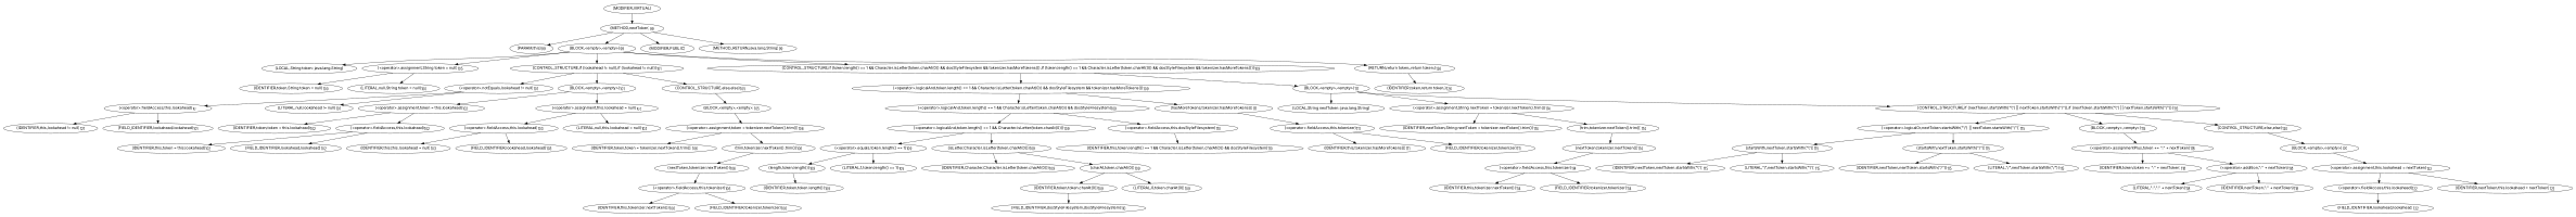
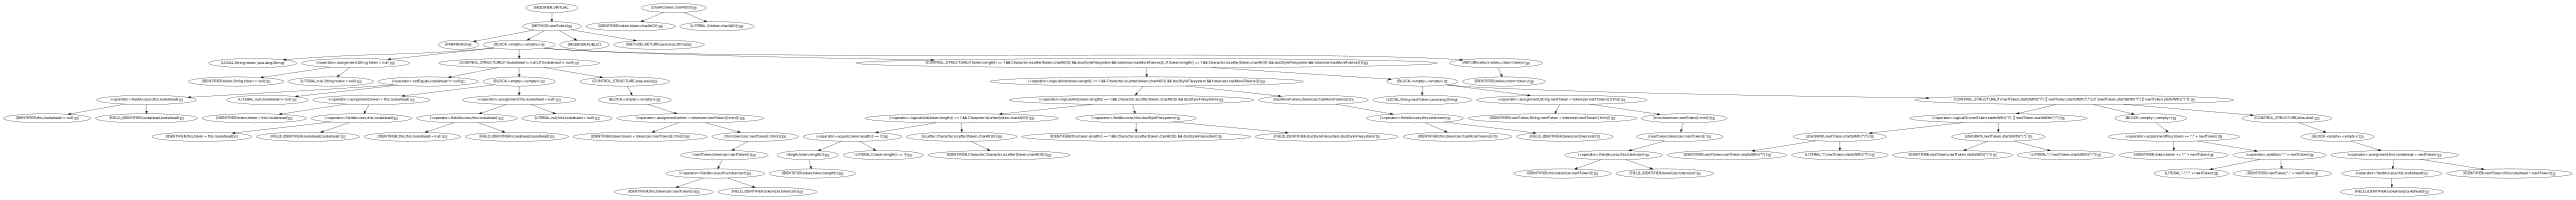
  digraph {
    fontname=Inter
    node [fontname=Inter]
    edge [fontname=Inter]
    n1 [label=<(METHOD,nextToken)<SUB>99</SUB>>]
    n2 [label=<(PARAM,this)<SUB>99</SUB>>]
    n3 [label=<(BLOCK,&lt;empty&gt;,&lt;empty&gt;)<SUB>99</SUB>>]
    n4 [label=<(MODIFIER,PUBLIC)>]
    n5 [label=<(METHOD_RETURN,java.lang.String)<SUB>99</SUB>>]
    n6 [label=<(LOCAL,String token: java.lang.String)>]
-   n7 [label=<(&lt;operator&gt;.assignment,String token = null)<SUB>105</SUB>>]
+   n7 [label=<(&lt;operator&gt;.assignment,String token = null)<SUB>100</SUB>>]
    n8 [label=<(CONTROL_STRUCTURE,if (lookahead != null),if (lookahead != null))<SUB>101</SUB>>]
    n9 [label=<(CONTROL_STRUCTURE,if (token.length() == 1 &amp;&amp; Character.isLetter(token.charAt(0)) &amp;&amp; dosStyleFilesystem &amp;&amp; tokenizer.hasMoreTokens()),if (token.length() == 1 &amp;&amp; Character.isLetter(token.charAt(0)) &amp;&amp; dosStyleFilesystem &amp;&amp; tokenizer.hasMoreTokens()))<SUB>109</SUB>>]
    n10 [label=<(RETURN,return token;,return token;)<SUB>126</SUB>>]
    n11 [label=<(MODIFIER,VIRTUAL)>]
-   n12 [label=<(IDENTIFIER,token,String token = null)<SUB>100</SUB>>]
+   n12 [label=<(IDENTIFIER,token,String token = null)<SUB>170</SUB>>]
    n13 [label=<(LITERAL,null,String token = null)<SUB>100</SUB>>]
    n14 [label=<(&lt;operator&gt;.notEquals,lookahead != null)<SUB>101</SUB>>]
    n15 [label=<(BLOCK,&lt;empty&gt;,&lt;empty&gt;)<SUB>101</SUB>>]
    n16 [label=<(CONTROL_STRUCTURE,else,else)<SUB>105</SUB>>]
    n17 [label=<(&lt;operator&gt;.logicalAnd,token.length() == 1 &amp;&amp; Character.isLetter(token.charAt(0)) &amp;&amp; dosStyleFilesystem &amp;&amp; tokenizer.hasMoreTokens())<SUB>109</SUB>>]
    n18 [label=<(BLOCK,&lt;empty&gt;,&lt;empty&gt;)<SUB>111</SUB>>]
    n19 [label=<(IDENTIFIER,token,return token;)<SUB>126</SUB>>]
    n20 [label=<(&lt;operator&gt;.fieldAccess,this.lookahead)<SUB>101</SUB>>]
    n21 [label=<(LITERAL,null,lookahead != null)<SUB>101</SUB>>]
    n22 [label=<(&lt;operator&gt;.assignment,token = this.lookahead)<SUB>102</SUB>>]
    n23 [label=<(&lt;operator&gt;.assignment,this.lookahead = null)<SUB>103</SUB>>]
    n24 [label=<(BLOCK,&lt;empty&gt;,&lt;empty&gt;)<SUB>105</SUB>>]
-   n25 [label=<(IDENTIFIER,this,lookahead != null)<SUB>121</SUB>>]
+   n25 [label=<(IDENTIFIER,this,lookahead != null)<SUB>101</SUB>>]
    n26 [label=<(FIELD_IDENTIFIER,lookahead,lookahead)<SUB>101</SUB>>]
    n27 [label=<(IDENTIFIER,token,token = this.lookahead)<SUB>102</SUB>>]
    n28 [label=<(&lt;operator&gt;.fieldAccess,this.lookahead)<SUB>102</SUB>>]
    n29 [label=<(&lt;operator&gt;.fieldAccess,this.lookahead)<SUB>103</SUB>>]
    n30 [label=<(LITERAL,null,this.lookahead = null)<SUB>103</SUB>>]
    n31 [label=<(IDENTIFIER,this,token = this.lookahead)<SUB>102</SUB>>]
    n32 [label=<(FIELD_IDENTIFIER,lookahead,lookahead)<SUB>102</SUB>>]
    n33 [label=<(IDENTIFIER,this,this.lookahead = null)<SUB>103</SUB>>]
    n34 [label=<(FIELD_IDENTIFIER,lookahead,lookahead)<SUB>103</SUB>>]
    n35 [label=<(&lt;operator&gt;.assignment,token = tokenizer.nextToken().trim())<SUB>106</SUB>>]
    n36 [label=<(IDENTIFIER,token,token = tokenizer.nextToken().trim())<SUB>106</SUB>>]
    n37 [label=<(trim,tokenizer.nextToken().trim())<SUB>106</SUB>>]
    n38 [label=<(nextToken,tokenizer.nextToken())<SUB>106</SUB>>]
    n39 [label=<(&lt;operator&gt;.fieldAccess,this.tokenizer)<SUB>106</SUB>>]
    n40 [label=<(IDENTIFIER,this,tokenizer.nextToken())<SUB>106</SUB>>]
    n41 [label=<(FIELD_IDENTIFIER,tokenizer,tokenizer)<SUB>106</SUB>>]
    n42 [label=<(&lt;operator&gt;.logicalAnd,token.length() == 1 &amp;&amp; Character.isLetter(token.charAt(0)) &amp;&amp; dosStyleFilesystem)<SUB>109</SUB>>]
    n43 [label=<(hasMoreTokens,tokenizer.hasMoreTokens())<SUB>111</SUB>>]
    n44 [label=<(LOCAL,String nextToken: java.lang.String)>]
    n45 [label=<(&lt;operator&gt;.assignment,String nextToken = tokenizer.nextToken().trim())<SUB>114</SUB>>]
    n46 [label=<(CONTROL_STRUCTURE,if (nextToken.startsWith(&quot;\\&quot;) || nextToken.startsWith(&quot;/&quot;)),if (nextToken.startsWith(&quot;\\&quot;) || nextToken.startsWith(&quot;/&quot;)))<SUB>115</SUB>>]
    n47 [label=<(&lt;operator&gt;.logicalAnd,token.length() == 1 &amp;&amp; Character.isLetter(token.charAt(0)))<SUB>109</SUB>>]
    n48 [label=<(&lt;operator&gt;.fieldAccess,this.dosStyleFilesystem)<SUB>110</SUB>>]
    n49 [label=<(&lt;operator&gt;.fieldAccess,this.tokenizer)<SUB>111</SUB>>]
    n50 [label=<(&lt;operator&gt;.equals,token.length() == 1)<SUB>109</SUB>>]
    n51 [label=<(isLetter,Character.isLetter(token.charAt(0)))<SUB>109</SUB>>]
    n52 [label=<(IDENTIFIER,this,token.length() == 1 &amp;&amp; Character.isLetter(token.charAt(0)) &amp;&amp; dosStyleFilesystem)<SUB>110</SUB>>]
    n53 [label=<(FIELD_IDENTIFIER,dosStyleFilesystem,dosStyleFilesystem)<SUB>110</SUB>>]
    n54 [label=<(length,token.length())<SUB>109</SUB>>]
    n55 [label=<(LITERAL,1,token.length() == 1)<SUB>109</SUB>>]
    n56 [label=<(IDENTIFIER,Character,Character.isLetter(token.charAt(0)))<SUB>109</SUB>>]
    n57 [label=<(charAt,token.charAt(0))<SUB>109</SUB>>]
    n58 [label=<(IDENTIFIER,token,token.length())<SUB>109</SUB>>]
    n59 [label=<(IDENTIFIER,token,token.charAt(0))<SUB>109</SUB>>]
    n60 [label=<(LITERAL,0,token.charAt(0))<SUB>109</SUB>>]
    n61 [label=<(IDENTIFIER,this,tokenizer.hasMoreTokens())<SUB>111</SUB>>]
    n62 [label=<(FIELD_IDENTIFIER,tokenizer,tokenizer)<SUB>111</SUB>>]
    n63 [label=<(IDENTIFIER,nextToken,String nextToken = tokenizer.nextToken().trim())<SUB>114</SUB>>]
    n64 [label=<(trim,tokenizer.nextToken().trim())<SUB>114</SUB>>]
    n65 [label=<(&lt;operator&gt;.logicalOr,nextToken.startsWith(&quot;\\&quot;) || nextToken.startsWith(&quot;/&quot;))<SUB>115</SUB>>]
    n66 [label=<(BLOCK,&lt;empty&gt;,&lt;empty&gt;)<SUB>115</SUB>>]
    n67 [label=<(CONTROL_STRUCTURE,else,else)<SUB>120</SUB>>]
    n68 [label=<(nextToken,tokenizer.nextToken())<SUB>114</SUB>>]
    n69 [label=<(&lt;operator&gt;.fieldAccess,this.tokenizer)<SUB>114</SUB>>]
    n70 [label=<(IDENTIFIER,this,tokenizer.nextToken())<SUB>114</SUB>>]
    n71 [label=<(FIELD_IDENTIFIER,tokenizer,tokenizer)<SUB>114</SUB>>]
    n72 [label=<(startsWith,nextToken.startsWith(&quot;\\&quot;))<SUB>115</SUB>>]
    n73 [label=<(startsWith,nextToken.startsWith(&quot;/&quot;))<SUB>115</SUB>>]
    n74 [label=<(&lt;operator&gt;.assignmentPlus,token += &quot;:&quot; + nextToken)<SUB>118</SUB>>]
    n75 [label=<(BLOCK,&lt;empty&gt;,&lt;empty&gt;)<SUB>120</SUB>>]
    n76 [label=<(IDENTIFIER,nextToken,nextToken.startsWith(&quot;\\&quot;))<SUB>115</SUB>>]
    n77 [label=<(LITERAL,&quot;\\&quot;,nextToken.startsWith(&quot;\\&quot;))<SUB>115</SUB>>]
    n78 [label=<(IDENTIFIER,nextToken,nextToken.startsWith(&quot;/&quot;))<SUB>115</SUB>>]
    n79 [label=<(LITERAL,&quot;/&quot;,nextToken.startsWith(&quot;/&quot;))<SUB>115</SUB>>]
    n80 [label=<(IDENTIFIER,token,token += &quot;:&quot; + nextToken)<SUB>118</SUB>>]
    n81 [label=<(&lt;operator&gt;.addition,&quot;:&quot; + nextToken)<SUB>118</SUB>>]
    n82 [label=<(LITERAL,&quot;:&quot;,&quot;:&quot; + nextToken)<SUB>118</SUB>>]
    n83 [label=<(IDENTIFIER,nextToken,&quot;:&quot; + nextToken)<SUB>118</SUB>>]
    n84 [label=<(&lt;operator&gt;.assignment,this.lookahead = nextToken)<SUB>122</SUB>>]
    n85 [label=<(&lt;operator&gt;.fieldAccess,this.lookahead)<SUB>122</SUB>>]
    n86 [label=<(IDENTIFIER,nextToken,this.lookahead = nextToken)<SUB>122</SUB>>]
    n87 [label=<(FIELD_IDENTIFIER,lookahead,lookahead)<SUB>122</SUB>>]
    n1 -> n2
    n1 -> n3
    n1 -> n4
    n1 -> n5
    n3 -> n6
    n3 -> n7
    n3 -> n8
    n3 -> n9
    n3 -> n10
    n7 -> n12
    n7 -> n13
    n8 -> n14
    n8 -> n15
    n8 -> n16
    n9 -> n17
    n9 -> n18
    n10 -> n19
    n11 -> n1
    n14 -> n20
    n14 -> n21
    n15 -> n22
    n15 -> n23
    n16 -> n24
    n17 -> n42
    n17 -> n43
    n18 -> n44
    n18 -> n45
    n18 -> n46
    n20 -> n25
    n20 -> n26
    n22 -> n27
    n22 -> n28
    n23 -> n29
    n23 -> n30
    n24 -> n35
    n28 -> n31
    n28 -> n32
    n29 -> n33
    n29 -> n34
    n35 -> n36
    n35 -> n37
    n37 -> n38
    n38 -> n39
    n39 -> n40
    n39 -> n41
    n42 -> n47
    n42 -> n48
    n43 -> n49
    n45 -> n63
    n45 -> n64
    n46 -> n65
    n46 -> n66
    n46 -> n67
    n47 -> n50
    n47 -> n51
    n48 -> n52
-   n59 -> n53
+   n48 -> n53
    n49 -> n61
    n49 -> n62
    n50 -> n54
    n50 -> n55
    n51 -> n56
-   n51 -> n57
    n54 -> n58
    n57 -> n59
    n57 -> n60
    n64 -> n68
    n65 -> n72
    n65 -> n73
    n66 -> n74
    n67 -> n75
    n68 -> n69
    n69 -> n70
    n69 -> n71
    n72 -> n76
    n72 -> n77
    n73 -> n78
    n73 -> n79
    n74 -> n80
    n74 -> n81
    n75 -> n84
    n81 -> n82
    n81 -> n83
    n84 -> n85
    n84 -> n86
    n85 -> n87
  }
